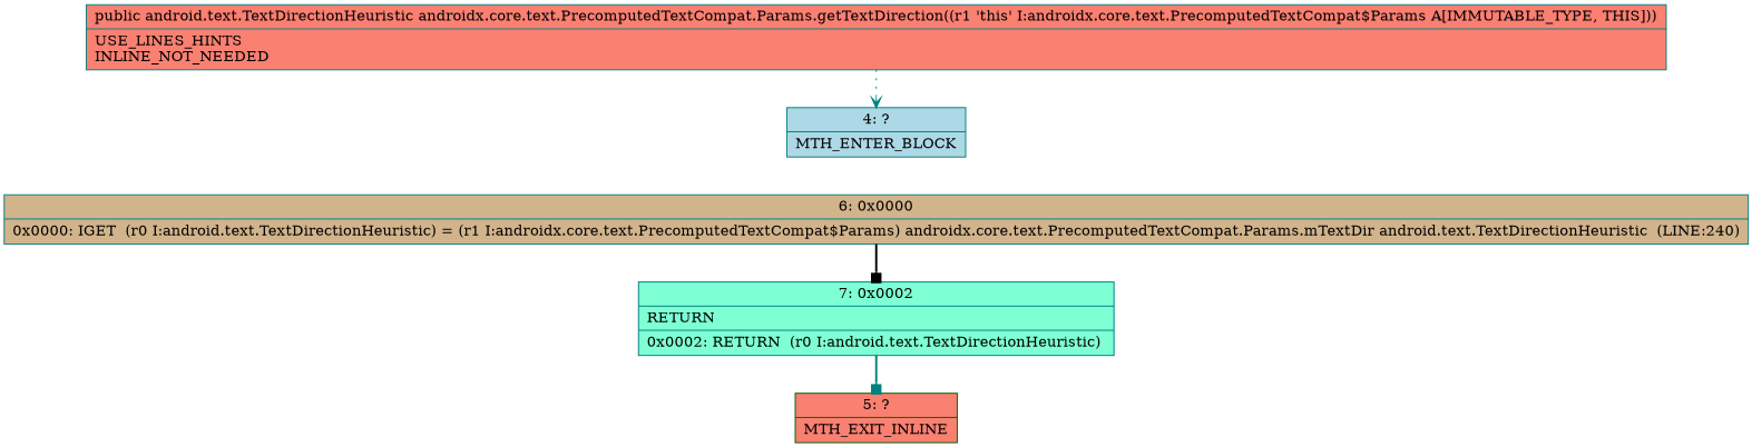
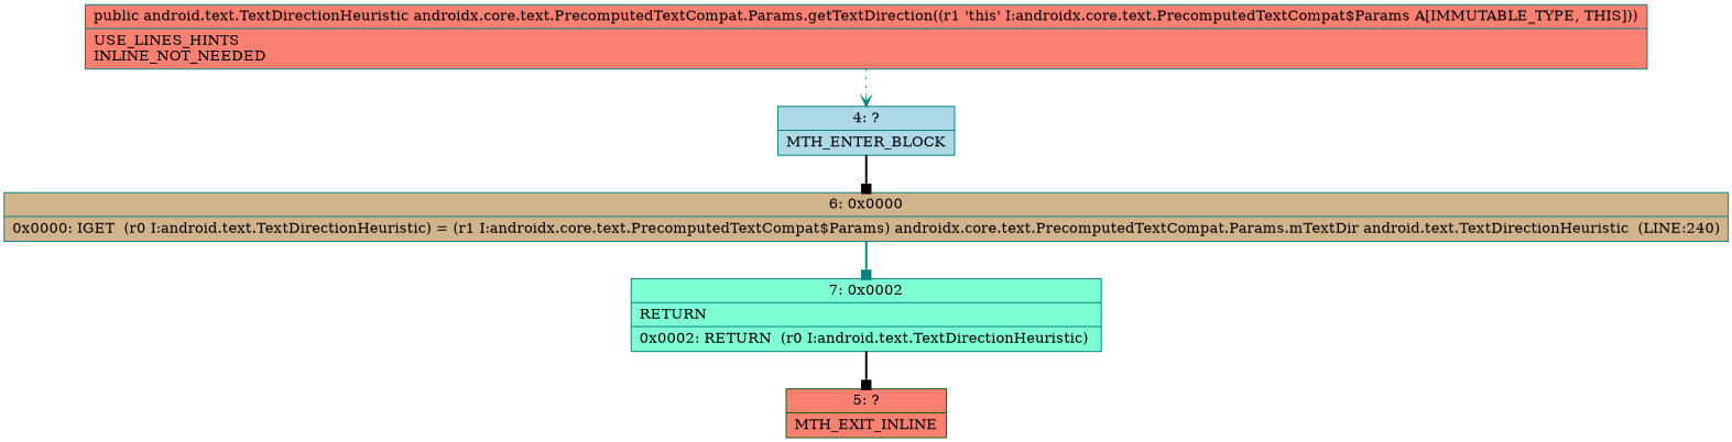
  digraph {
    node [color=teal fillcolor=salmon shape=record style=filled]
    edge [arrowhead=box color=black style=bold]
    n1 [fillcolor=lightblue label="{4\:\ ?|MTH_ENTER_BLOCK\l}"]
    n2 [fillcolor=tan label="{6\:\ 0x0000|0x0000: IGET  (r0 I:android.text.TextDirectionHeuristic) = (r1 I:androidx.core.text.PrecomputedTextCompat$Params) androidx.core.text.PrecomputedTextCompat.Params.mTextDir android.text.TextDirectionHeuristic  (LINE:240)\l}"]
    n3 [fillcolor=aquamarine label="{7\:\ 0x0002|RETURN\l|0x0002: RETURN  (r0 I:android.text.TextDirectionHeuristic) \l}"]
    n4 [color=darkgreen label="{5\:\ ?|MTH_EXIT_INLINE\l}"]
    n5 [label="{public android.text.TextDirectionHeuristic androidx.core.text.PrecomputedTextCompat.Params.getTextDirection((r1 'this' I:androidx.core.text.PrecomputedTextCompat$Params A[IMMUTABLE_TYPE, THIS]))  | USE_LINES_HINTS\lINLINE_NOT_NEEDED\l}"]
-   n2 -> n3
-   n3 -> n4 [color=teal]
+   n1 -> n2
+   n2 -> n3 [color=teal]
+   n3 -> n4
    n5 -> n1 [arrowhead=vee color=teal style=dotted]
  }
